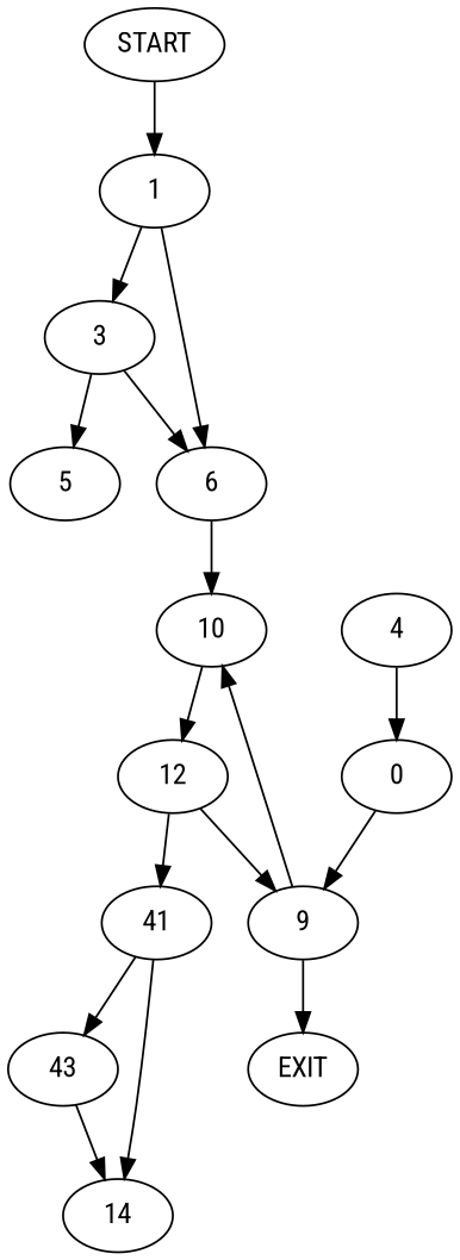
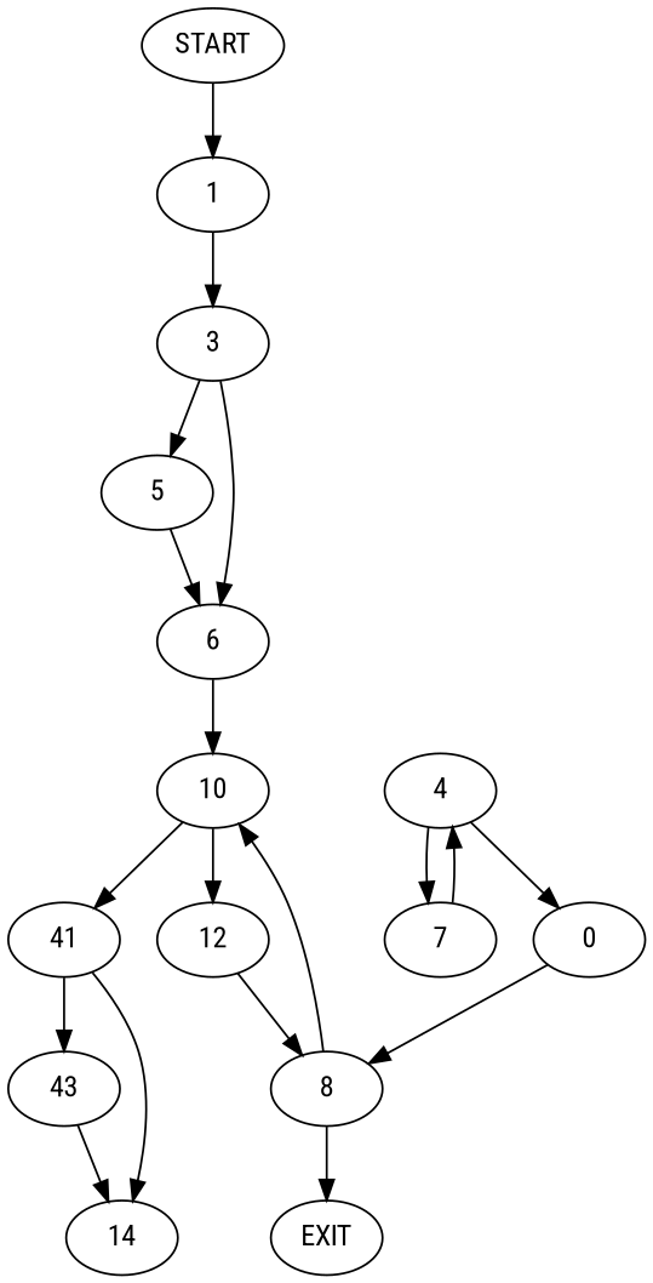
  digraph {
    fontname="Roboto Condensed"
    node [fontname="Roboto Condensed"]
    edge [fontname="Roboto Condensed"]
    n1 [label=START]
    1
    3
    n4 [label=EXIT]
    5
    6
    4
+   7
    n9 [label=0]
    10
-   9
+   9 [label=8]
    n12 [label=41]
    12
    n14 [label=43]
    14
    n1 -> 1
    1 -> 3
    3 -> 5
    3 -> 6
-   1 -> 6
+   5 -> 6
    6 -> 10
+   4 -> 7
    4 -> n9
+   7 -> 4
    n9 -> 9
-   12 -> n12
+   10 -> n12
    10 -> 12
    9 -> n4
    9 -> 10
    n12 -> n14
    n12 -> 14
    12 -> 9
    n14 -> 14
  }
